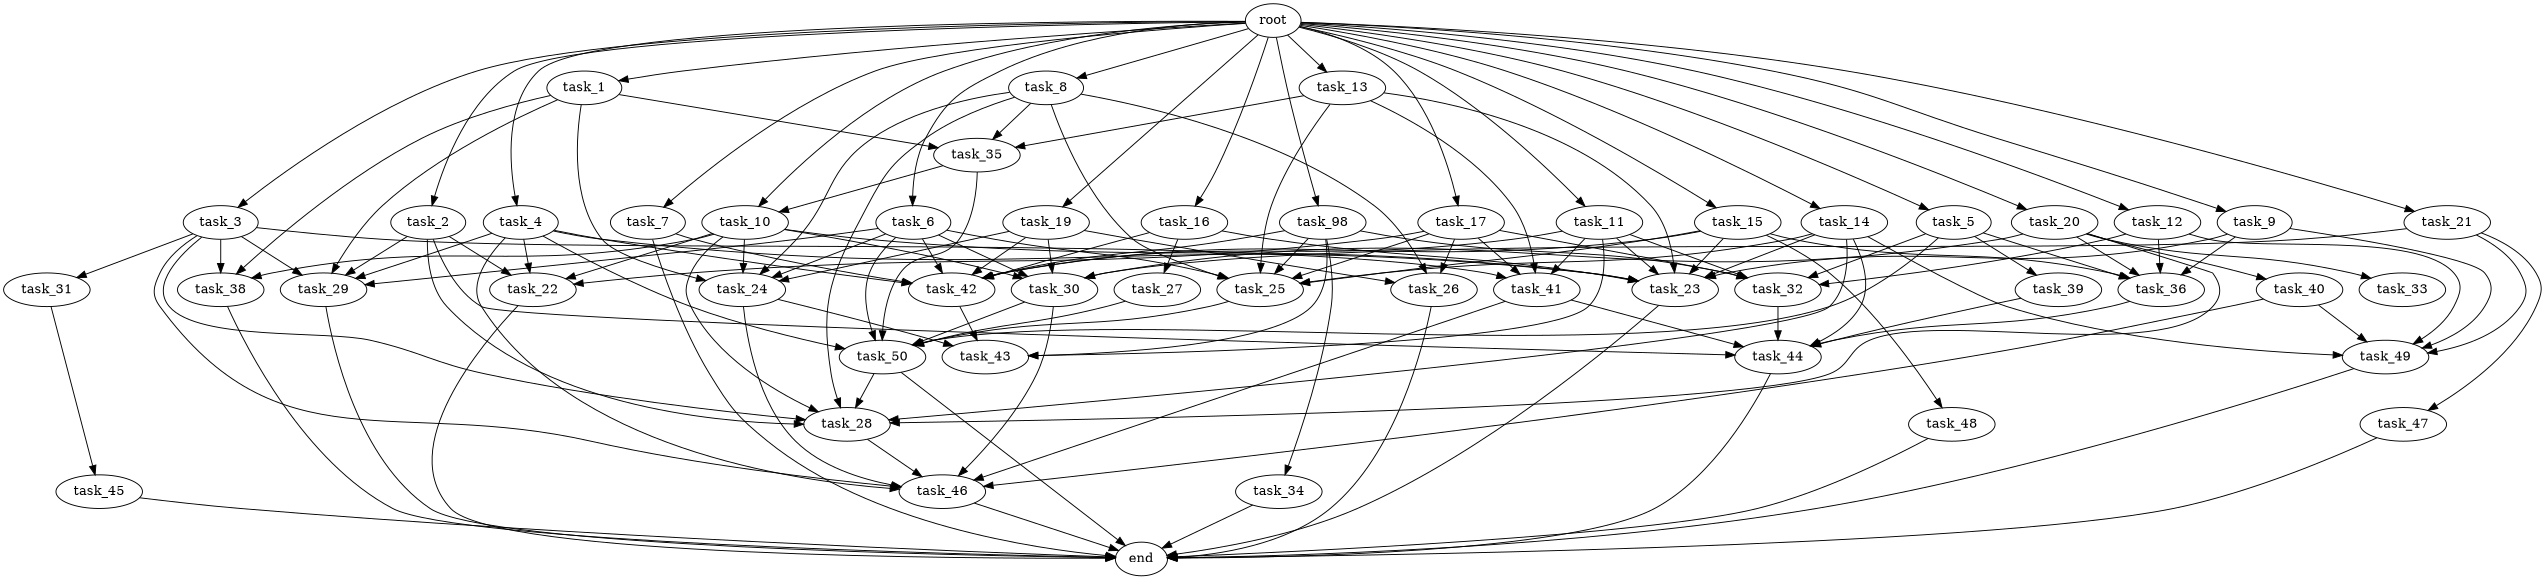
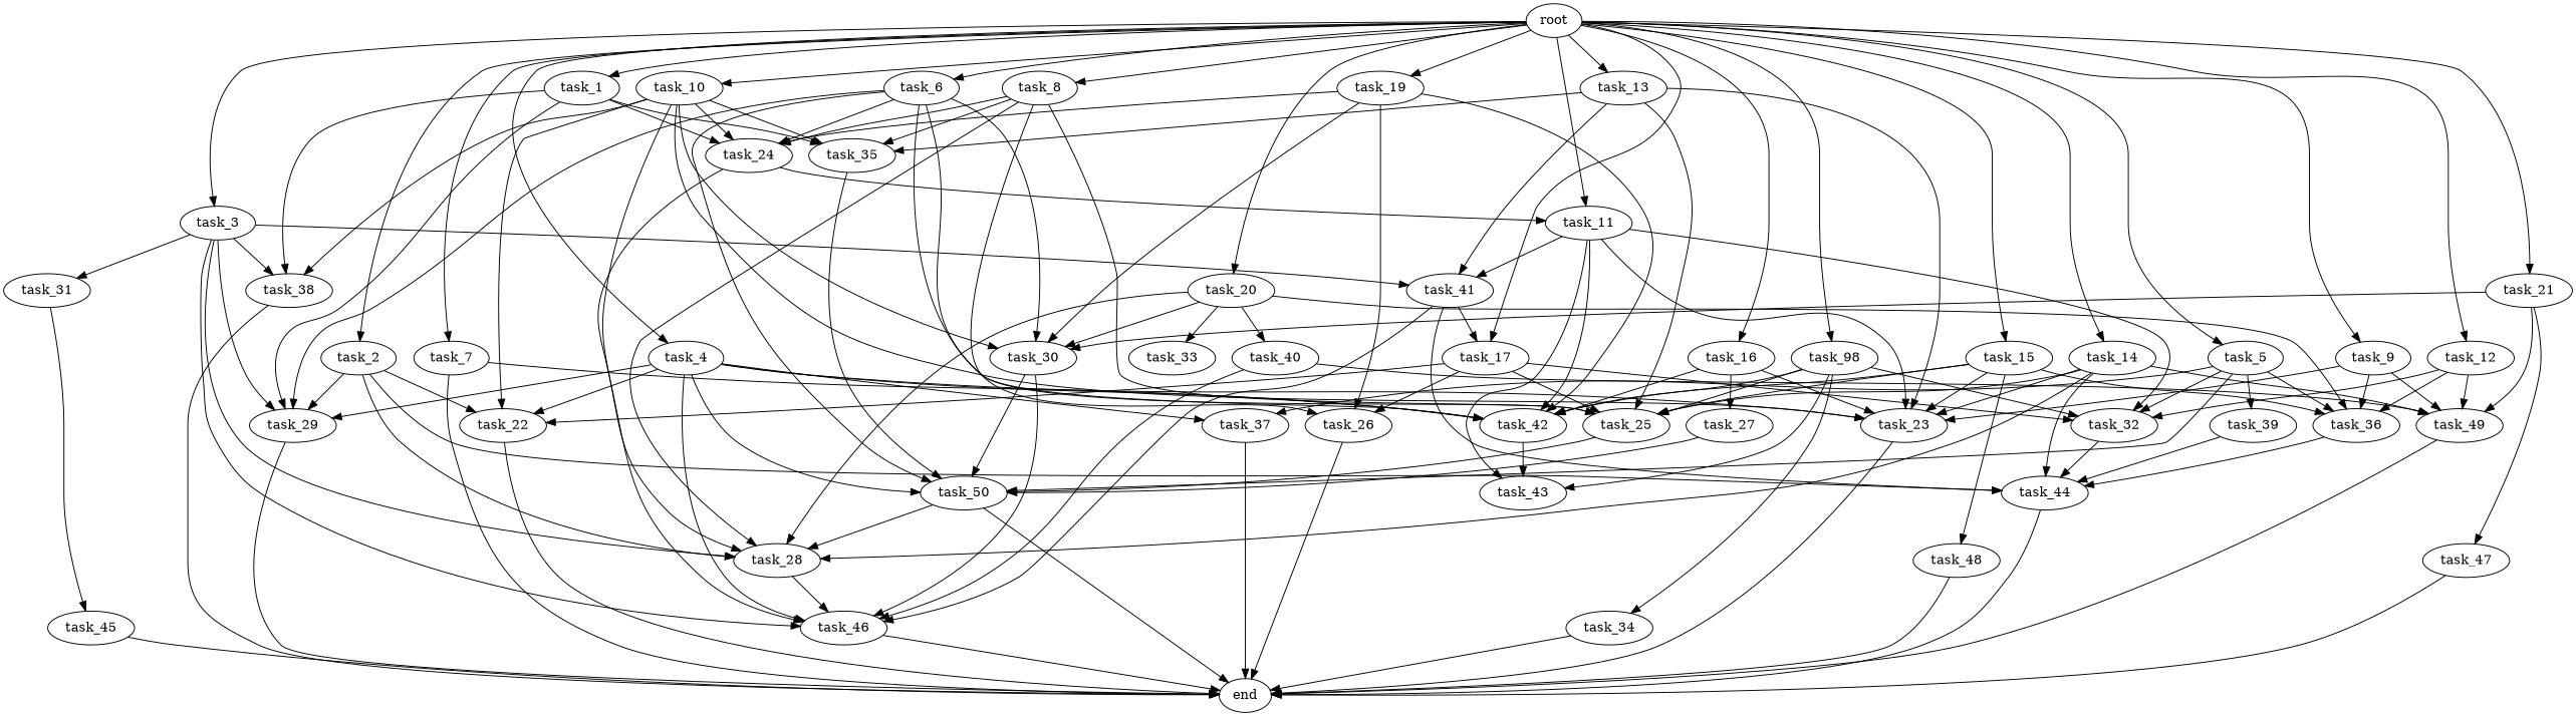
  digraph {
    root
    task_1
    task_2
    task_3
    task_4
    task_5
    task_6
    task_7
    task_8
    task_9
    task_10
    task_11
    task_12
    task_13
    task_14
    task_15
    task_16
    task_17
    n19 [label=task_98]
    task_19
    task_20
    task_21
    task_24
    task_29
    task_35
    task_38
    task_22
    task_28
    task_44
    task_31
    task_41
    task_46
    task_23
+   task_37
    task_42
    task_50
    task_36
    task_32
    task_39
    task_25
    task_30
    end
    task_26
    task_49
    task_43
    task_48
    task_27
    task_34
    task_33
    task_40
    task_47
    task_45
    root -> task_1
    root -> task_2
    root -> task_3
    root -> task_4
    root -> task_5
    root -> task_6
    root -> task_7
    root -> task_8
    root -> task_9
    root -> task_10
    root -> task_11
    root -> task_12
    root -> task_13
    root -> task_14
    root -> task_15
    root -> task_16
    root -> task_17
    root -> n19
    root -> task_19
    root -> task_20
    root -> task_21
    task_1 -> task_24
    task_1 -> task_29
    task_1 -> task_35
    task_1 -> task_38
    task_2 -> task_29
    task_2 -> task_22
    task_2 -> task_28
    task_2 -> task_44
    task_3 -> task_29
    task_3 -> task_38
    task_3 -> task_28
    task_3 -> task_31
    task_3 -> task_41
    task_3 -> task_46
    task_4 -> task_29
    task_4 -> task_22
    task_4 -> task_46
    task_4 -> task_23
+   task_4 -> task_37
    task_4 -> task_42
    task_4 -> task_50
+   task_5 -> task_37
    task_5 -> task_50
    task_5 -> task_36
    task_5 -> task_32
    task_5 -> task_39
    task_6 -> task_24
    task_6 -> task_29
    task_6 -> task_42
    task_6 -> task_50
    task_6 -> task_25
    task_6 -> task_30
    task_7 -> task_42
    task_7 -> end
    task_8 -> task_24
    task_8 -> task_35
    task_8 -> task_28
    task_8 -> task_25
    task_8 -> task_26
    task_9 -> task_23
    task_9 -> task_36
    task_9 -> task_49
    task_10 -> task_24
-   task_35 -> task_10
+   task_10 -> task_35
    task_10 -> task_38
    task_10 -> task_22
    task_10 -> task_28
    task_10 -> task_23
    task_10 -> task_30
    task_11 -> task_41
    task_11 -> task_23
    task_11 -> task_42
    task_11 -> task_32
    task_11 -> task_43
    task_12 -> task_36
    task_12 -> task_32
    task_12 -> task_49
    task_13 -> task_35
    task_13 -> task_41
    task_13 -> task_23
    task_13 -> task_25
    task_14 -> task_28
    task_14 -> task_44
    task_14 -> task_23
    task_14 -> task_25
    task_14 -> task_49
    task_15 -> task_23
    task_15 -> task_42
    task_15 -> task_36
    task_15 -> task_25
    task_15 -> task_48
    task_16 -> task_23
    task_16 -> task_42
    task_16 -> task_27
    task_17 -> task_22
-   task_17 -> task_41
+   task_41 -> task_17
    task_17 -> task_32
    task_17 -> task_25
    task_17 -> task_26
    n19 -> task_42
    n19 -> task_32
    n19 -> task_25
    n19 -> task_43
    n19 -> task_34
    task_19 -> task_24
    task_19 -> task_42
    task_19 -> task_30
    task_19 -> task_26
    task_20 -> task_28
    task_20 -> task_36
    task_20 -> task_30
    task_20 -> task_33
    task_20 -> task_40
    task_21 -> task_30
    task_21 -> task_49
    task_21 -> task_47
    task_24 -> task_46
-   task_24 -> task_43
+   task_24 -> task_11
    task_29 -> end
    task_35 -> task_50
    task_38 -> end
    task_22 -> end
    task_28 -> task_46
    task_44 -> end
    task_31 -> task_45
    task_41 -> task_44
    task_41 -> task_46
    task_46 -> end
    task_23 -> end
+   task_37 -> end
    task_42 -> task_43
    task_50 -> task_28
    task_50 -> end
    task_36 -> task_44
    task_32 -> task_44
    task_39 -> task_44
    task_25 -> task_50
    task_30 -> task_46
    task_30 -> task_50
    task_26 -> end
    task_49 -> end
    task_48 -> end
    task_27 -> task_50
    task_34 -> end
    task_40 -> task_46
    task_40 -> task_49
    task_47 -> end
    task_45 -> end
  }
